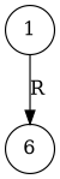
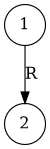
  digraph {
    fontname="DejaVu Serif"
    node [shape=circle fontname="DejaVu Serif"]
    n1 [label=1]
-   n2 [label=6]
+   n2 [label=2]
    n1 -> n2 [label=R fontname="DejaVu Serif"]
  }
